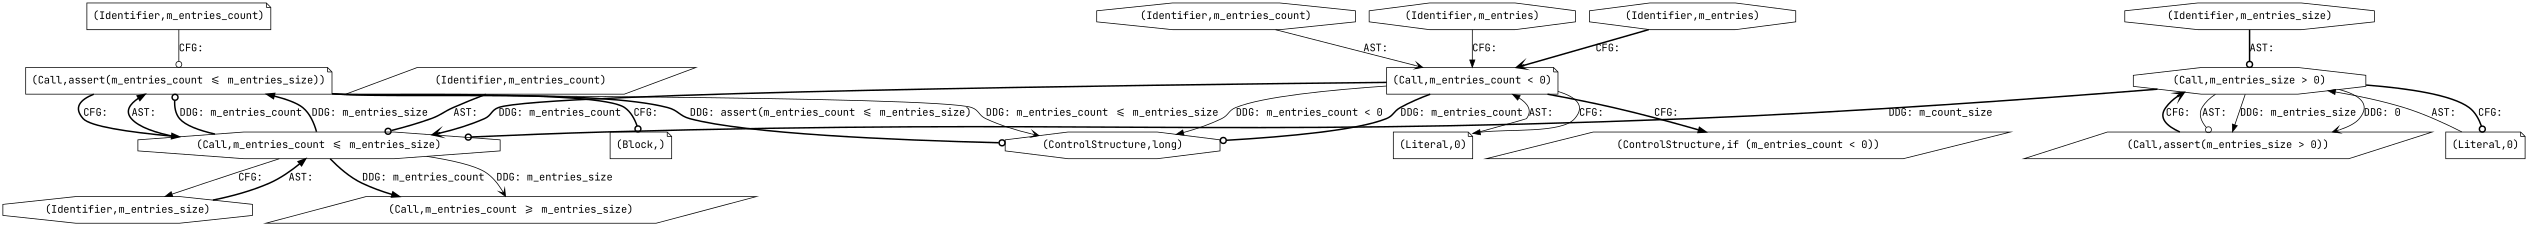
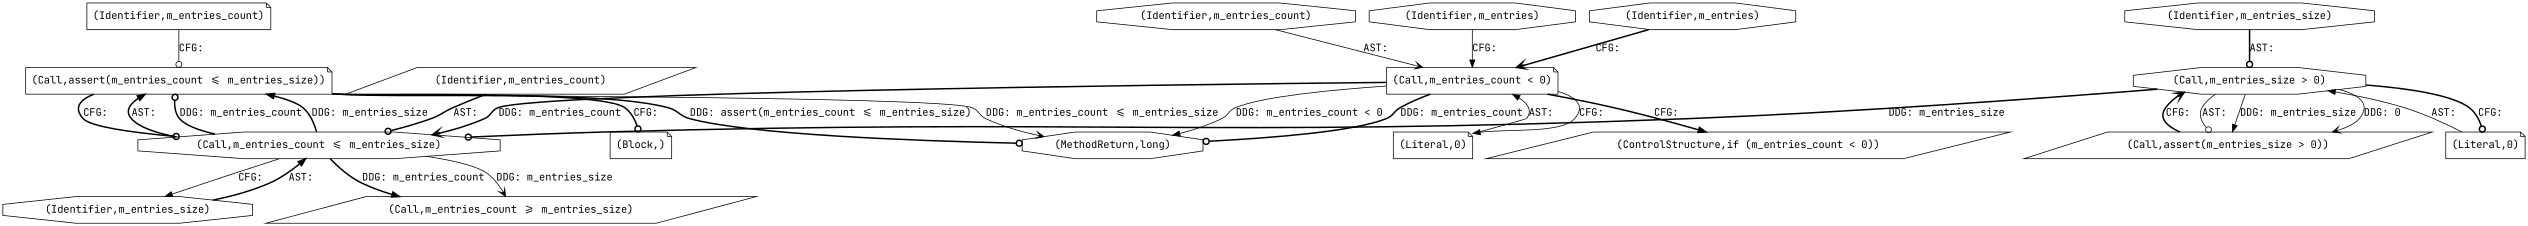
  digraph {
    fontname="JetBrains Mono"
    node [fontname="JetBrains Mono" shape=octagon]
    edge [arrowhead=normal fontname="JetBrains Mono" style=bold]
    n1 [label="(Call,assert(m_entries_count <= m_entries_size))" shape=note]
    n2 [label="(Call,m_entries_count <= m_entries_size)"]
    n3 [label="(Block,)" shape=note]
-   n4 [label="(ControlStructure,long)"]
+   n4 [label="(MethodReturn,long)"]
    n5 [label="(Identifier,m_entries_size)"]
    n6 [label="(Call,m_entries_count >= m_entries_size)" shape=parallelogram]
    n7 [label="(Call,m_entries_count < 0)" shape=note]
    n8 [label="(Literal,0)" shape=note]
    n9 [label="(ControlStructure,if (m_entries_count < 0))" shape=parallelogram]
    n10 [label="(Call,m_entries_size > 0)"]
    n11 [label="(Call,assert(m_entries_size > 0))" shape=parallelogram]
    n12 [label="(Literal,0)" shape=note]
    n13 [label="(Identifier,m_entries_count)" shape=parallelogram]
    n14 [label="(Identifier,m_entries_count)" shape=note]
    n15 [label="(Identifier,m_entries_count)"]
    n16 [label="(Identifier,m_entries_size)"]
    n17 [label="(Identifier,m_entries)"]
    n18 [label="(Identifier,m_entries)"]
-   n1 -> n2 [label="CFG: "]
+   n1 -> n2 [arrowhead=odot label="CFG: "]
    n1 -> n3 [arrowhead=odot label="CFG: "]
    n1 -> n4 [arrowhead=odot label="DDG: assert(m_entries_count <= m_entries_size)"]
    n1 -> n4 [arrowhead=vee label="DDG: m_entries_count <= m_entries_size" style=solid]
    n2 -> n1 [label="AST: "]
    n2 -> n1 [arrowhead=odot label="DDG: m_entries_count"]
    n2 -> n1 [label="DDG: m_entries_size"]
    n2 -> n5 [label="CFG: " style=solid]
    n2 -> n6 [label="DDG: m_entries_count"]
    n2 -> n6 [arrowhead=vee label="DDG: m_entries_size" style=solid]
    n5 -> n2 [label="AST: "]
    n7 -> n2 [arrowhead=vee label="DDG: m_entries_count"]
    n7 -> n4 [arrowhead=odot label="DDG: m_entries_count"]
    n7 -> n4 [label="DDG: m_entries_count < 0" style=solid]
    n7 -> n8 [label="CFG: " style=solid]
    n7 -> n9 [label="CFG: "]
    n8 -> n7 [label="AST: " style=solid]
-   n10 -> n2 [arrowhead=odot label="DDG: m_count_size"]
+   n10 -> n2 [arrowhead=odot label="DDG: m_entries_size"]
    n10 -> n11 [arrowhead=odot label="AST: " style=solid]
    n10 -> n11 [label="DDG: m_entries_size" style=solid]
    n10 -> n11 [arrowhead=vee label="DDG: 0" style=solid]
    n10 -> n12 [arrowhead=odot label="CFG: "]
    n11 -> n10 [arrowhead=vee label="CFG: "]
    n12 -> n10 [label="AST: " style=solid]
    n13 -> n2 [arrowhead=odot label="AST: "]
    n14 -> n1 [arrowhead=odot label="CFG: " style=solid]
    n15 -> n7 [arrowhead=vee label="AST: " style=solid]
    n16 -> n10 [arrowhead=odot label="AST: "]
    n17 -> n7 [label="CFG: " style=solid]
    n18 -> n7 [arrowhead=vee label="CFG: "]
  }
